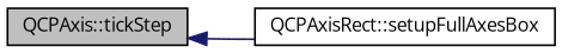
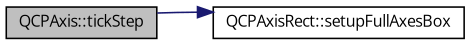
  digraph {
    rankdir=LR
    fontname="Open Sans"
    node [color=black fontname="Open Sans" fontsize=10 shape=record style=filled]
    n1 [fillcolor=grey75 fontcolor=black height=0.2 label="QCPAxis::tickStep" width=0.4]
    n2 [fillcolor=white height=0.2 label="QCPAxisRect::setupFullAxesBox" width=0.4]
-   n1 -> n2 [color=midnightblue dir=back fontname="Open Sans" fontsize=10 labelfontname=Helvetica labelfontsize=10 style=solid]
+   n2 -> n1 [color=midnightblue dir=back fontname="Open Sans" fontsize=10 labelfontname=Helvetica labelfontsize=10 style=solid]
  }
